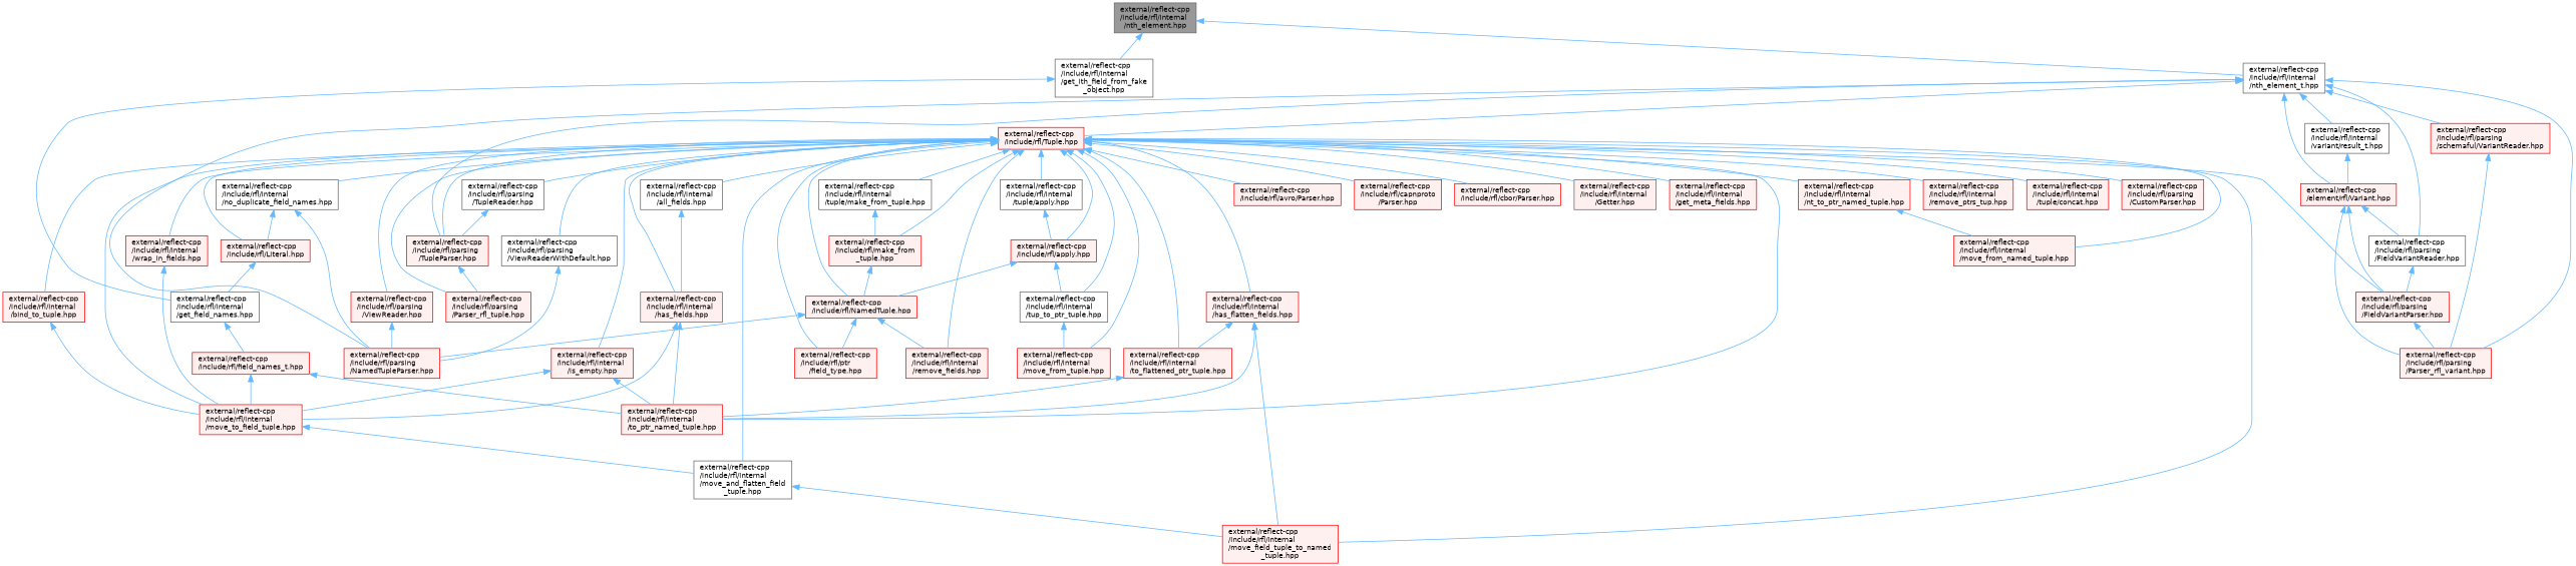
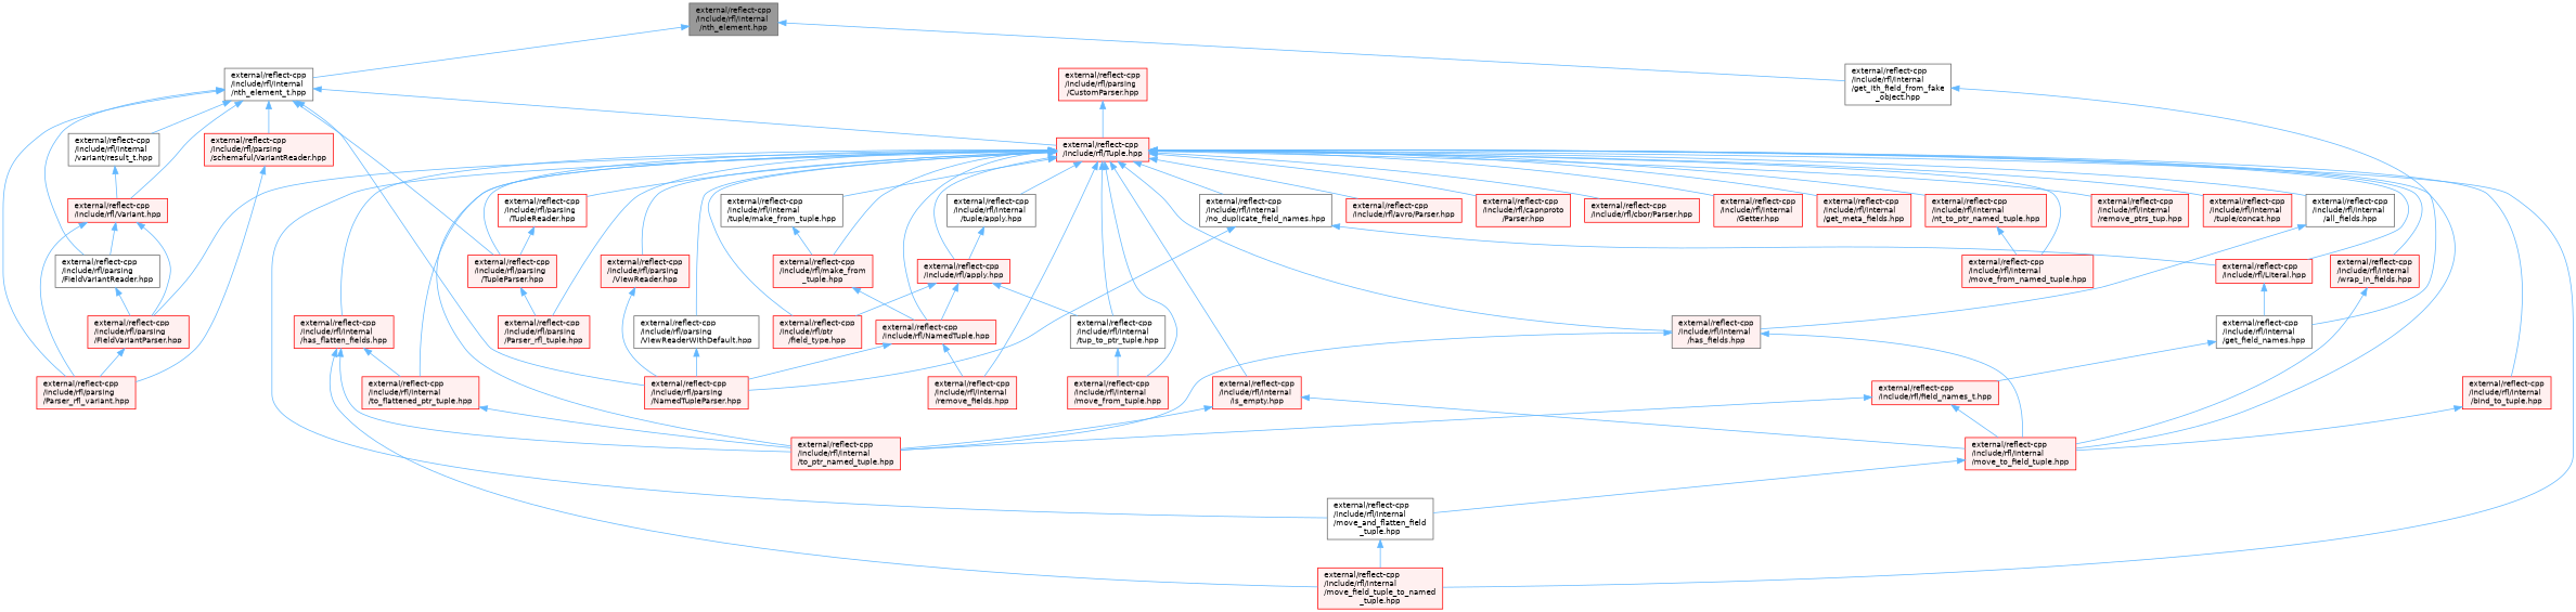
  digraph {
    node [color=red fillcolor="#FFF0F0" fontname=Helvetica fontsize=10 shape=box style=filled]
    edge [color=steelblue1 dir=back fontname=Helvetica fontsize=10 labelfontname=Helvetica labelfontsize=10 style=solid]
    n1 [color=gray40 fillcolor=grey60 fontcolor=black height=0.2 label="external/reflect-cpp\l/include/rfl/internal\l/nth_element.hpp" width=0.4]
    n2 [color=grey40 fillcolor=white height=0.2 label="external/reflect-cpp\l/include/rfl/internal\l/get_ith_field_from_fake\l_object.hpp" width=0.4]
    n3 [color=grey40 fillcolor=white height=0.2 label="external/reflect-cpp\l/include/rfl/internal\l/nth_element_t.hpp" width=0.4]
    n4 [color=grey40 fillcolor=white height=0.2 label="external/reflect-cpp\l/include/rfl/internal\l/get_field_names.hpp" width=0.4]
    n5 [height=0.2 label="external/reflect-cpp\l/include/rfl/Tuple.hpp" width=0.4]
    n6 [height=0.2 label="external/reflect-cpp\l/include/rfl/parsing\l/NamedTupleParser.hpp" width=0.4]
    n7 [height=0.2 label="external/reflect-cpp\l/include/rfl/parsing\l/Parser_rfl_variant.hpp" width=0.4]
    n8 [height=0.2 label="external/reflect-cpp\l/include/rfl/parsing\l/TupleParser.hpp" width=0.4]
-   n9 [height=0.2 label="external/reflect-cpp\l/element/rfl/Variant.hpp" width=0.4]
+   n9 [height=0.2 label="external/reflect-cpp\l/include/rfl/Variant.hpp" width=0.4]
    n10 [color=grey40 fillcolor=white height=0.2 label="external/reflect-cpp\l/include/rfl/parsing\l/FieldVariantReader.hpp" width=0.4]
    n11 [color=grey40 fillcolor=white height=0.2 label="external/reflect-cpp\l/include/rfl/internal\l/variant/result_t.hpp" width=0.4]
    n12 [height=0.2 label="external/reflect-cpp\l/include/rfl/parsing\l/schemaful/VariantReader.hpp" width=0.4]
    n13 [height=0.2 label="external/reflect-cpp\l/include/rfl/field_names_t.hpp" width=0.4]
    n14 [height=0.2 label="external/reflect-cpp\l/include/rfl/internal\l/move_to_field_tuple.hpp" width=0.4]
    n15 [height=0.2 label="external/reflect-cpp\l/include/rfl/internal\l/to_ptr_named_tuple.hpp" width=0.4]
    n16 [color=grey40 fillcolor=white height=0.2 label="external/reflect-cpp\l/include/rfl/internal\l/move_and_flatten_field\l_tuple.hpp" width=0.4]
    n17 [height=0.2 label="external/reflect-cpp\l/include/rfl/internal\l/move_field_tuple_to_named\l_tuple.hpp" width=0.4]
    n18 [height=0.2 label="external/reflect-cpp\l/include/rfl/Literal.hpp" width=0.4]
    n19 [height=0.2 label="external/reflect-cpp\l/include/rfl/NamedTuple.hpp" width=0.4]
    n20 [height=0.2 label="external/reflect-cpp\l/include/rfl/ptr\l/field_type.hpp" width=0.4]
    n21 [height=0.2 label="external/reflect-cpp\l/include/rfl/internal\l/remove_fields.hpp" width=0.4]
    n22 [height=0.2 label="external/reflect-cpp\l/include/rfl/apply.hpp" width=0.4]
    n23 [color=grey40 fillcolor=white height=0.2 label="external/reflect-cpp\l/include/rfl/internal\l/tup_to_ptr_tuple.hpp" width=0.4]
    n24 [height=0.2 label="external/reflect-cpp\l/include/rfl/internal\l/move_from_tuple.hpp" width=0.4]
    n25 [height=0.2 label="external/reflect-cpp\l/include/rfl/avro/Parser.hpp" width=0.4]
    n26 [height=0.2 label="external/reflect-cpp\l/include/rfl/capnproto\l/Parser.hpp" width=0.4]
    n27 [height=0.2 label="external/reflect-cpp\l/include/rfl/cbor/Parser.hpp" width=0.4]
-   n28 [color=grey40 height=0.2 label="external/reflect-cpp\l/include/rfl/internal\l/Getter.hpp" width=0.4]
+   n28 [height=0.2 label="external/reflect-cpp\l/include/rfl/internal\l/Getter.hpp" width=0.4]
    n29 [color=grey40 fillcolor=white height=0.2 label="external/reflect-cpp\l/include/rfl/internal\l/all_fields.hpp" width=0.4]
    n30 [color=grey40 height=0.2 label="external/reflect-cpp\l/include/rfl/internal\l/has_fields.hpp" width=0.4]
    n31 [height=0.2 label="external/reflect-cpp\l/include/rfl/internal\l/bind_to_tuple.hpp" width=0.4]
    n32 [height=0.2 label="external/reflect-cpp\l/include/rfl/internal\l/get_meta_fields.hpp" width=0.4]
    n33 [height=0.2 label="external/reflect-cpp\l/include/rfl/internal\l/has_flatten_fields.hpp" width=0.4]
    n34 [height=0.2 label="external/reflect-cpp\l/include/rfl/internal\l/to_flattened_ptr_tuple.hpp" width=0.4]
    n35 [height=0.2 label="external/reflect-cpp\l/include/rfl/internal\l/is_empty.hpp" width=0.4]
    n36 [height=0.2 label="external/reflect-cpp\l/include/rfl/internal\l/move_from_named_tuple.hpp" width=0.4]
    n37 [color=grey40 fillcolor=white height=0.2 label="external/reflect-cpp\l/include/rfl/internal\l/no_duplicate_field_names.hpp" width=0.4]
    n38 [height=0.2 label="external/reflect-cpp\l/include/rfl/internal\l/nt_to_ptr_named_tuple.hpp" width=0.4]
    n39 [height=0.2 label="external/reflect-cpp\l/include/rfl/internal\l/remove_ptrs_tup.hpp" width=0.4]
    n40 [color=grey40 fillcolor=white height=0.2 label="external/reflect-cpp\l/include/rfl/internal\l/tuple/apply.hpp" width=0.4]
    n41 [height=0.2 label="external/reflect-cpp\l/include/rfl/internal\l/tuple/concat.hpp" width=0.4]
    n42 [color=grey40 fillcolor=white height=0.2 label="external/reflect-cpp\l/include/rfl/internal\l/tuple/make_from_tuple.hpp" width=0.4]
    n43 [height=0.2 label="external/reflect-cpp\l/include/rfl/make_from\l_tuple.hpp" width=0.4]
    n44 [height=0.2 label="external/reflect-cpp\l/include/rfl/internal\l/wrap_in_fields.hpp" width=0.4]
    n45 [height=0.2 label="external/reflect-cpp\l/include/rfl/parsing\l/CustomParser.hpp" width=0.4]
    n46 [height=0.2 label="external/reflect-cpp\l/include/rfl/parsing\l/FieldVariantParser.hpp" width=0.4]
    n47 [height=0.2 label="external/reflect-cpp\l/include/rfl/parsing\l/Parser_rfl_tuple.hpp" width=0.4]
-   n48 [color=grey40 fillcolor=white height=0.2 label="external/reflect-cpp\l/include/rfl/parsing\l/TupleReader.hpp" width=0.4]
+   n48 [fillcolor=white height=0.2 label="external/reflect-cpp\l/include/rfl/parsing\l/TupleReader.hpp" width=0.4]
    n49 [height=0.2 label="external/reflect-cpp\l/include/rfl/parsing\l/ViewReader.hpp" width=0.4]
    n50 [color=grey40 fillcolor=white height=0.2 label="external/reflect-cpp\l/include/rfl/parsing\l/ViewReaderWithDefault.hpp" width=0.4]
    n1 -> n2
    n1 -> n3
    n2 -> n4
    n3 -> n5
    n3 -> n6
    n3 -> n7
    n3 -> n8
    n3 -> n9
    n3 -> n10
    n3 -> n11
    n3 -> n12
    n4 -> n13
    n5 -> n8
    n5 -> n14
    n5 -> n15
    n5 -> n16
    n5 -> n17
    n5 -> n18
    n5 -> n19
    n5 -> n20
    n5 -> n21
    n5 -> n22
    n5 -> n23
    n5 -> n24
    n5 -> n25
    n5 -> n26
    n5 -> n27
    n5 -> n28
    n5 -> n29
    n5 -> n30
    n5 -> n31
    n5 -> n32
    n5 -> n33
    n5 -> n34
    n5 -> n35
    n5 -> n36
    n5 -> n37
    n5 -> n38
    n5 -> n39
    n5 -> n40
    n5 -> n41
    n5 -> n42
    n5 -> n43
    n5 -> n44
-   n5 -> n45
+   n45 -> n5
    n5 -> n46
    n5 -> n47
    n5 -> n48
    n5 -> n49
    n5 -> n50
    n8 -> n47
    n9 -> n7
    n9 -> n10
    n9 -> n46
    n10 -> n46
    n11 -> n9
    n12 -> n7
    n13 -> n14
    n13 -> n15
    n14 -> n16
    n16 -> n17
    n18 -> n4
    n19 -> n6
-   n19 -> n20
+   n22 -> n20
    n19 -> n21
    n22 -> n19
    n22 -> n23
    n23 -> n24
    n29 -> n30
    n30 -> n14
    n30 -> n15
    n31 -> n14
    n33 -> n15
    n33 -> n17
    n33 -> n34
    n34 -> n15
    n35 -> n14
    n35 -> n15
    n37 -> n6
    n37 -> n18
    n38 -> n36
    n40 -> n22
    n42 -> n43
    n43 -> n19
    n44 -> n14
    n46 -> n7
    n48 -> n8
    n49 -> n6
    n50 -> n6
  }
